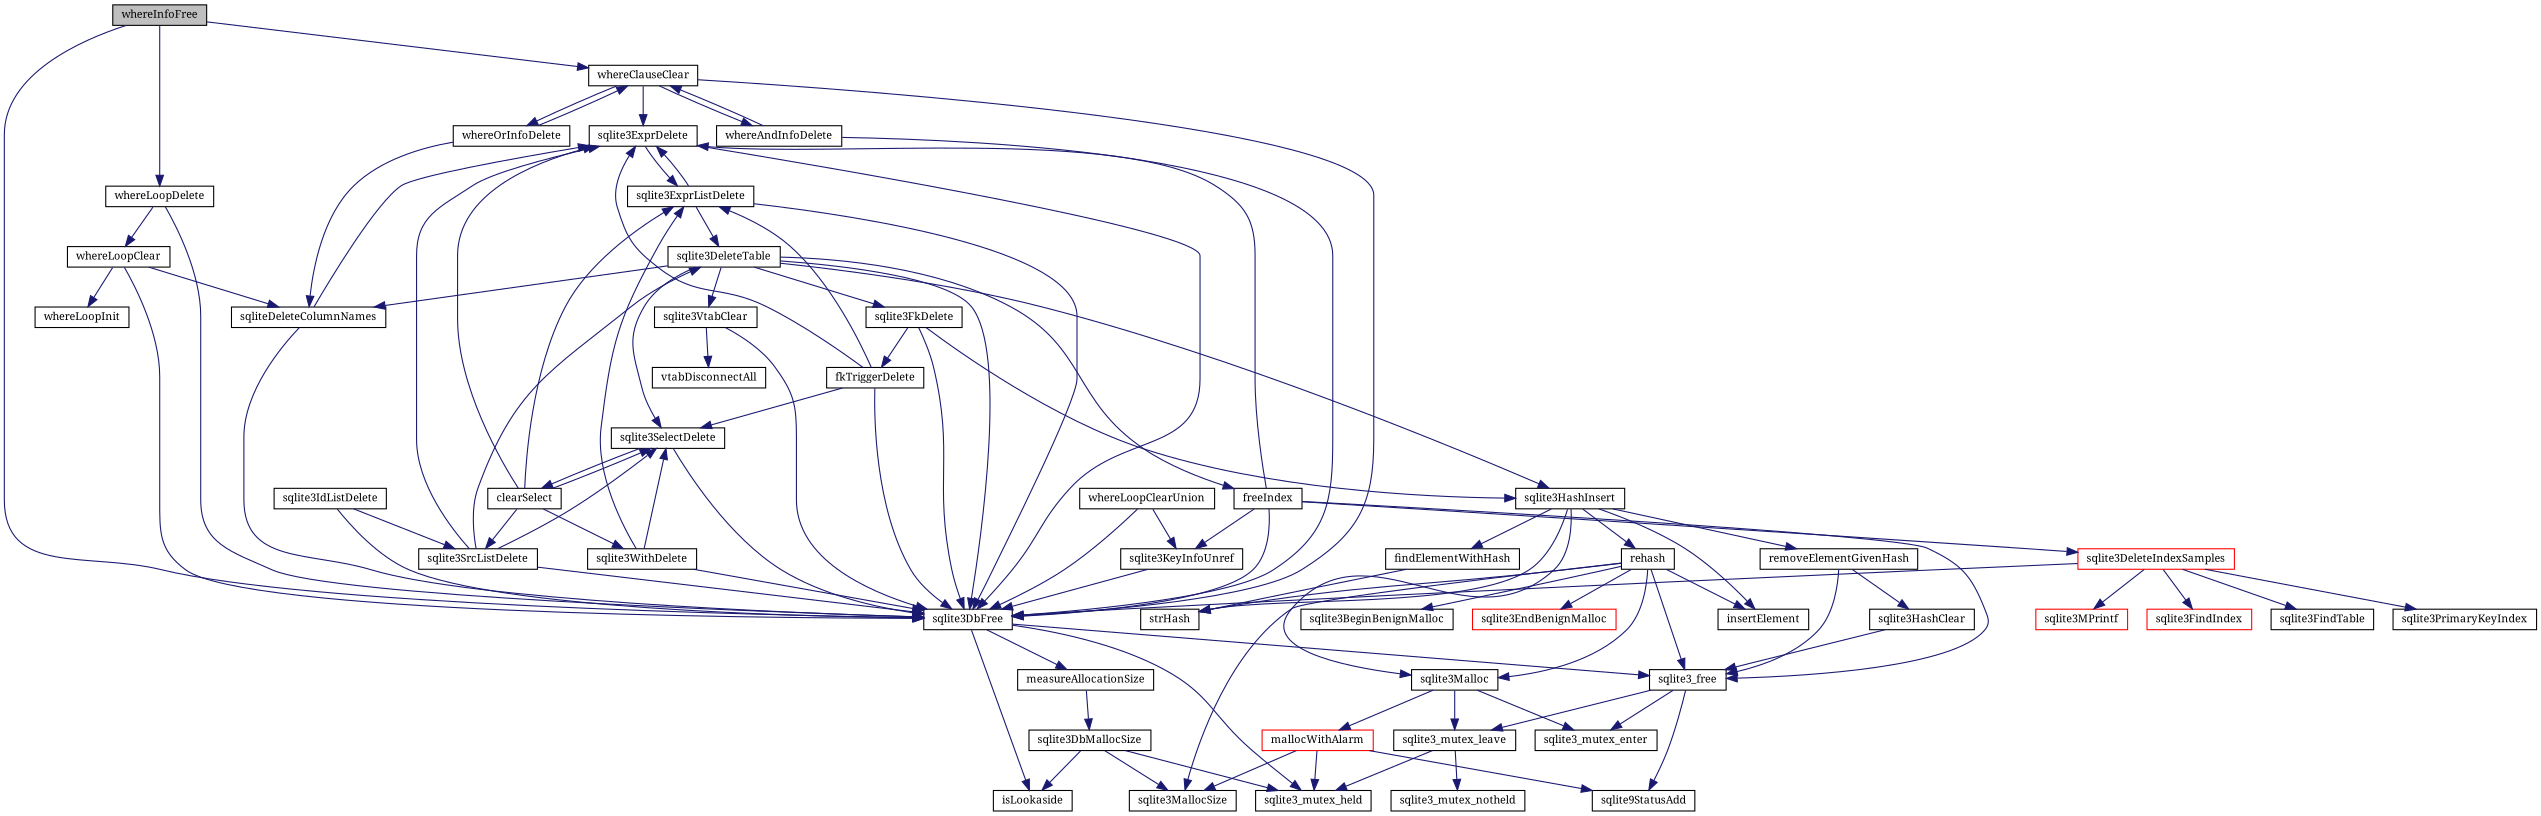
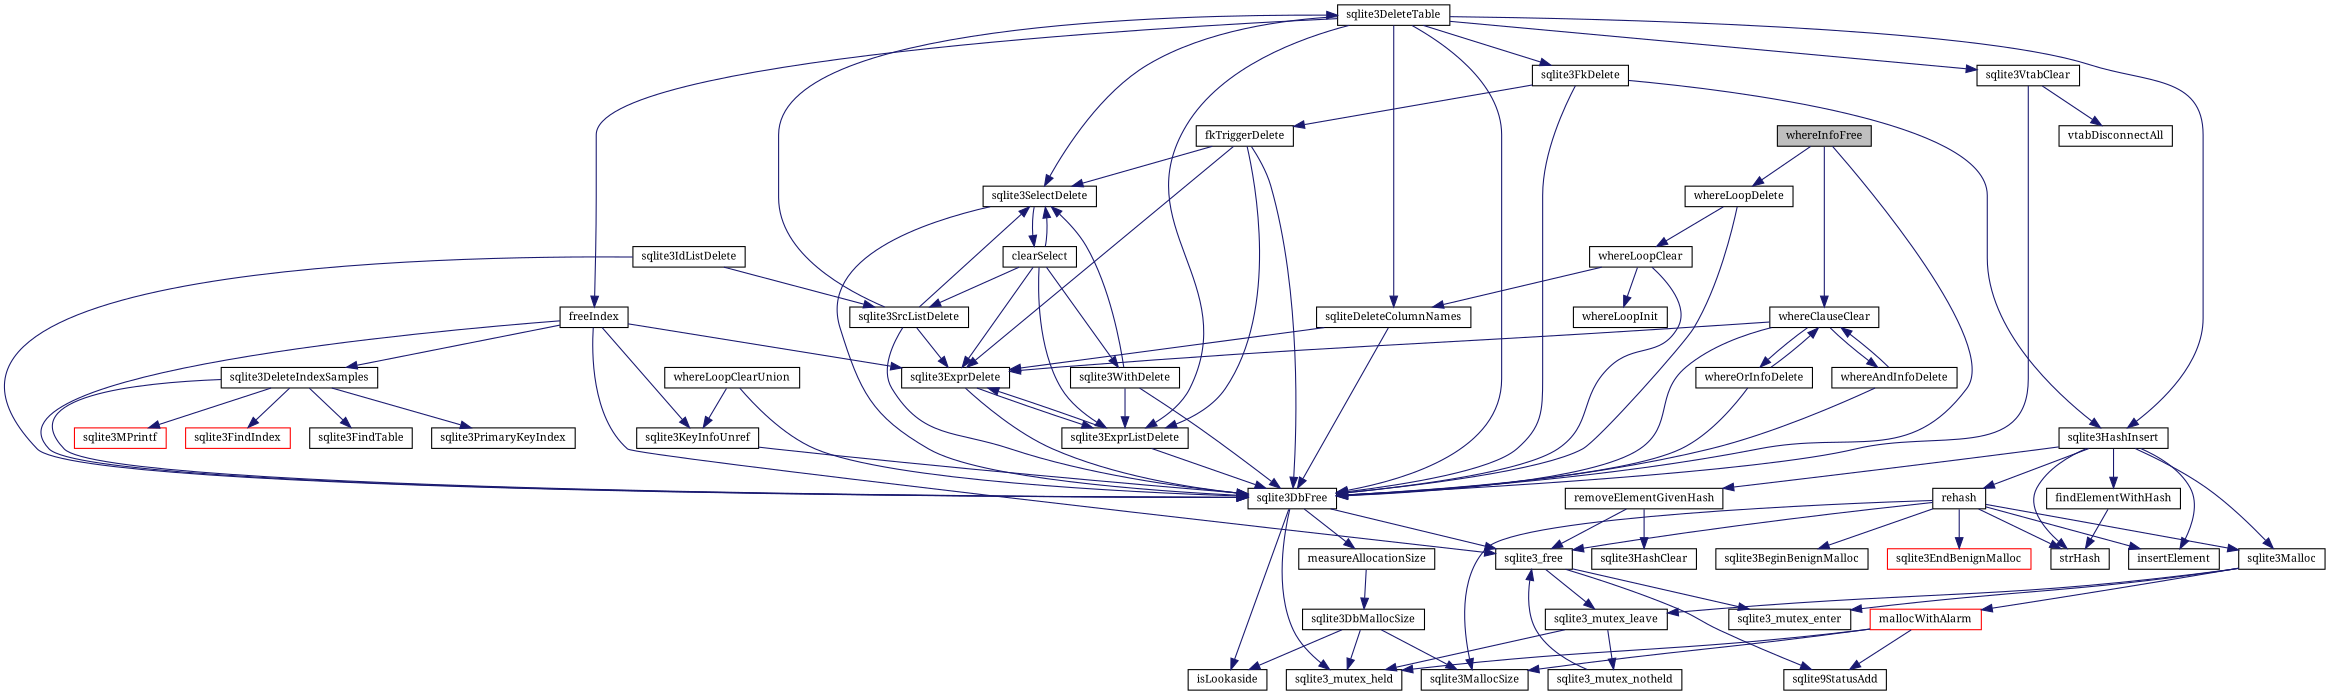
  digraph {
    fontname="Noto Serif"
    rankdir=TB
    node [color=black fillcolor=white fontname="Noto Serif" fontsize=10 shape=record style=filled]
    edge [color=midnightblue fontname="Noto Serif" fontsize=10 labelfontname=FreeSans labelfontsize=10 style=solid]
    n1 [fillcolor=grey75 fontcolor=black height=0.2 label=whereInfoFree width=0.4]
    n2 [height=0.2 label=whereClauseClear width=0.4]
    n3 [height=0.2 label=sqlite3DbFree width=0.4]
    n4 [height=0.2 label=whereLoopDelete width=0.4]
    n5 [height=0.2 label=sqlite3ExprDelete width=0.4]
    n6 [height=0.2 label=whereOrInfoDelete width=0.4]
    n7 [height=0.2 label=whereAndInfoDelete width=0.4]
    n8 [height=0.2 label=sqlite3_mutex_held width=0.4]
    n9 [height=0.2 label=measureAllocationSize width=0.4]
    n10 [height=0.2 label=isLookaside width=0.4]
    n11 [height=0.2 label=sqlite3_free width=0.4]
    n12 [height=0.2 label=whereLoopClear width=0.4]
    n13 [height=0.2 label=sqlite3ExprListDelete width=0.4]
    n14 [height=0.2 label=sqlite3SelectDelete width=0.4]
    n15 [height=0.2 label=clearSelect width=0.4]
    n16 [height=0.2 label=sqlite3DbMallocSize width=0.4]
    n17 [height=0.2 label=sqlite3_mutex_enter width=0.4]
    n18 [height=0.2 label=sqlite9StatusAdd width=0.4]
    n19 [height=0.2 label=sqlite3_mutex_leave width=0.4]
    n20 [height=0.2 label=sqlite3MallocSize width=0.4]
    n21 [height=0.2 label=sqlite3_mutex_notheld width=0.4]
    n22 [height=0.2 label=sqlite3SrcListDelete width=0.4]
    n23 [height=0.2 label=sqlite3WithDelete width=0.4]
    n24 [height=0.2 label=sqlite3DeleteTable width=0.4]
    n25 [height=0.2 label=sqlite3HashInsert width=0.4]
    n26 [height=0.2 label=freeIndex width=0.4]
    n27 [height=0.2 label=sqlite3FkDelete width=0.4]
    n28 [height=0.2 label=sqliteDeleteColumnNames width=0.4]
    n29 [height=0.2 label=sqlite3VtabClear width=0.4]
    n30 [height=0.2 label=sqlite3IdListDelete width=0.4]
    n31 [height=0.2 label=findElementWithHash width=0.4]
    n32 [height=0.2 label=strHash width=0.4]
    n33 [height=0.2 label=removeElementGivenHash width=0.4]
    n34 [height=0.2 label=sqlite3Malloc width=0.4]
    n35 [height=0.2 label=rehash width=0.4]
    n36 [height=0.2 label=insertElement width=0.4]
-   n37 [color=red height=0.2 label=sqlite3DeleteIndexSamples width=0.4]
+   n37 [height=0.2 label=sqlite3DeleteIndexSamples width=0.4]
    n38 [height=0.2 label=sqlite3KeyInfoUnref width=0.4]
    n39 [height=0.2 label=fkTriggerDelete width=0.4]
    n40 [height=0.2 label=vtabDisconnectAll width=0.4]
    n41 [height=0.2 label=sqlite3HashClear width=0.4]
    n42 [color=red height=0.2 label=mallocWithAlarm width=0.4]
    n43 [height=0.2 label=sqlite3BeginBenignMalloc width=0.4]
    n44 [color=red height=0.2 label=sqlite3EndBenignMalloc width=0.4]
    n45 [color=red height=0.2 label=sqlite3FindIndex width=0.4]
    n46 [height=0.2 label=sqlite3FindTable width=0.4]
    n47 [height=0.2 label=sqlite3PrimaryKeyIndex width=0.4]
    n48 [color=red height=0.2 label=sqlite3MPrintf width=0.4]
    n49 [height=0.2 label=whereLoopInit width=0.4]
    n50 [height=0.2 label=whereLoopClearUnion width=0.4]
    n1 -> n2
    n1 -> n3
    n1 -> n4
    n2 -> n3
    n2 -> n5
    n2 -> n6
    n2 -> n7
    n3 -> n8
    n3 -> n9
    n3 -> n10
    n3 -> n11
    n4 -> n3
    n4 -> n12
    n5 -> n3
    n5 -> n13
    n6 -> n2
-   n6 -> n28
+   n6 -> n3
    n7 -> n2
    n7 -> n3
    n9 -> n16
    n11 -> n17
    n11 -> n18
    n11 -> n19
    n12 -> n3
    n12 -> n28
    n12 -> n49
    n13 -> n3
    n13 -> n5
    n14 -> n3
    n14 -> n15
    n15 -> n5
    n15 -> n13
    n15 -> n14
    n15 -> n22
    n15 -> n23
    n16 -> n8
    n16 -> n10
    n16 -> n20
    n19 -> n8
    n19 -> n21
    n22 -> n3
    n22 -> n5
    n22 -> n14
    n22 -> n24
    n23 -> n3
    n23 -> n13
    n23 -> n14
    n24 -> n3
-   n13 -> n24
+   n24 -> n13
    n24 -> n14
    n24 -> n25
    n24 -> n26
    n24 -> n27
    n24 -> n28
    n24 -> n29
    n25 -> n31
    n25 -> n32
    n25 -> n33
    n25 -> n34
    n25 -> n35
    n25 -> n36
    n26 -> n3
    n26 -> n5
    n26 -> n11
    n26 -> n37
    n26 -> n38
    n27 -> n3
    n27 -> n25
    n27 -> n39
    n28 -> n3
    n28 -> n5
    n29 -> n3
    n29 -> n40
    n30 -> n3
    n30 -> n22
    n31 -> n32
    n33 -> n11
    n33 -> n41
    n34 -> n17
    n34 -> n19
    n34 -> n42
    n35 -> n11
    n35 -> n20
    n35 -> n32
    n35 -> n34
    n35 -> n36
    n35 -> n43
    n35 -> n44
    n37 -> n3
    n37 -> n45
    n37 -> n46
    n37 -> n47
    n37 -> n48
    n38 -> n3
    n39 -> n3
    n39 -> n5
    n39 -> n13
    n39 -> n14
-   n41 -> n11
+   n21 -> n11
    n42 -> n8
    n42 -> n18
    n42 -> n20
    n50 -> n3
    n50 -> n38
  }
